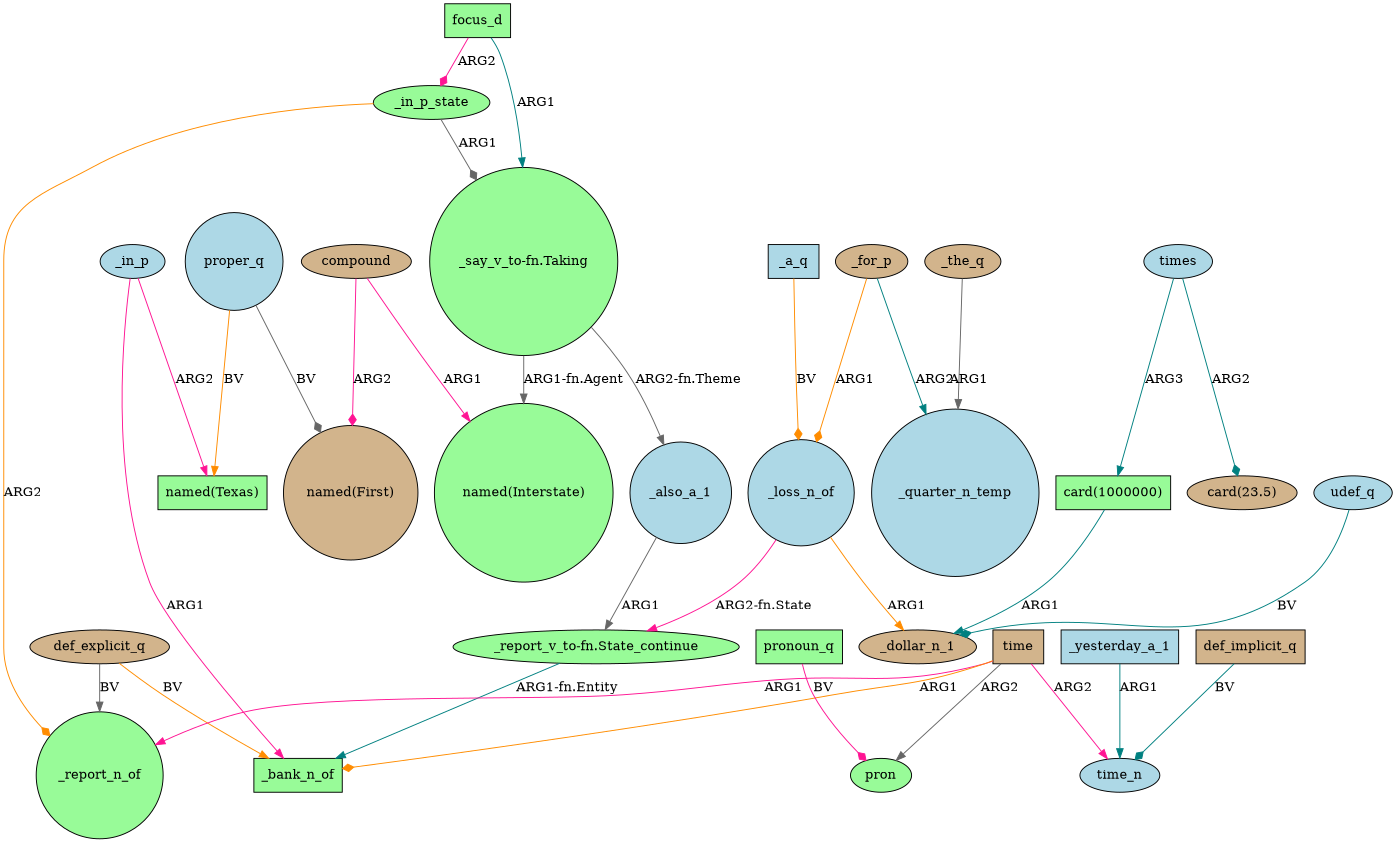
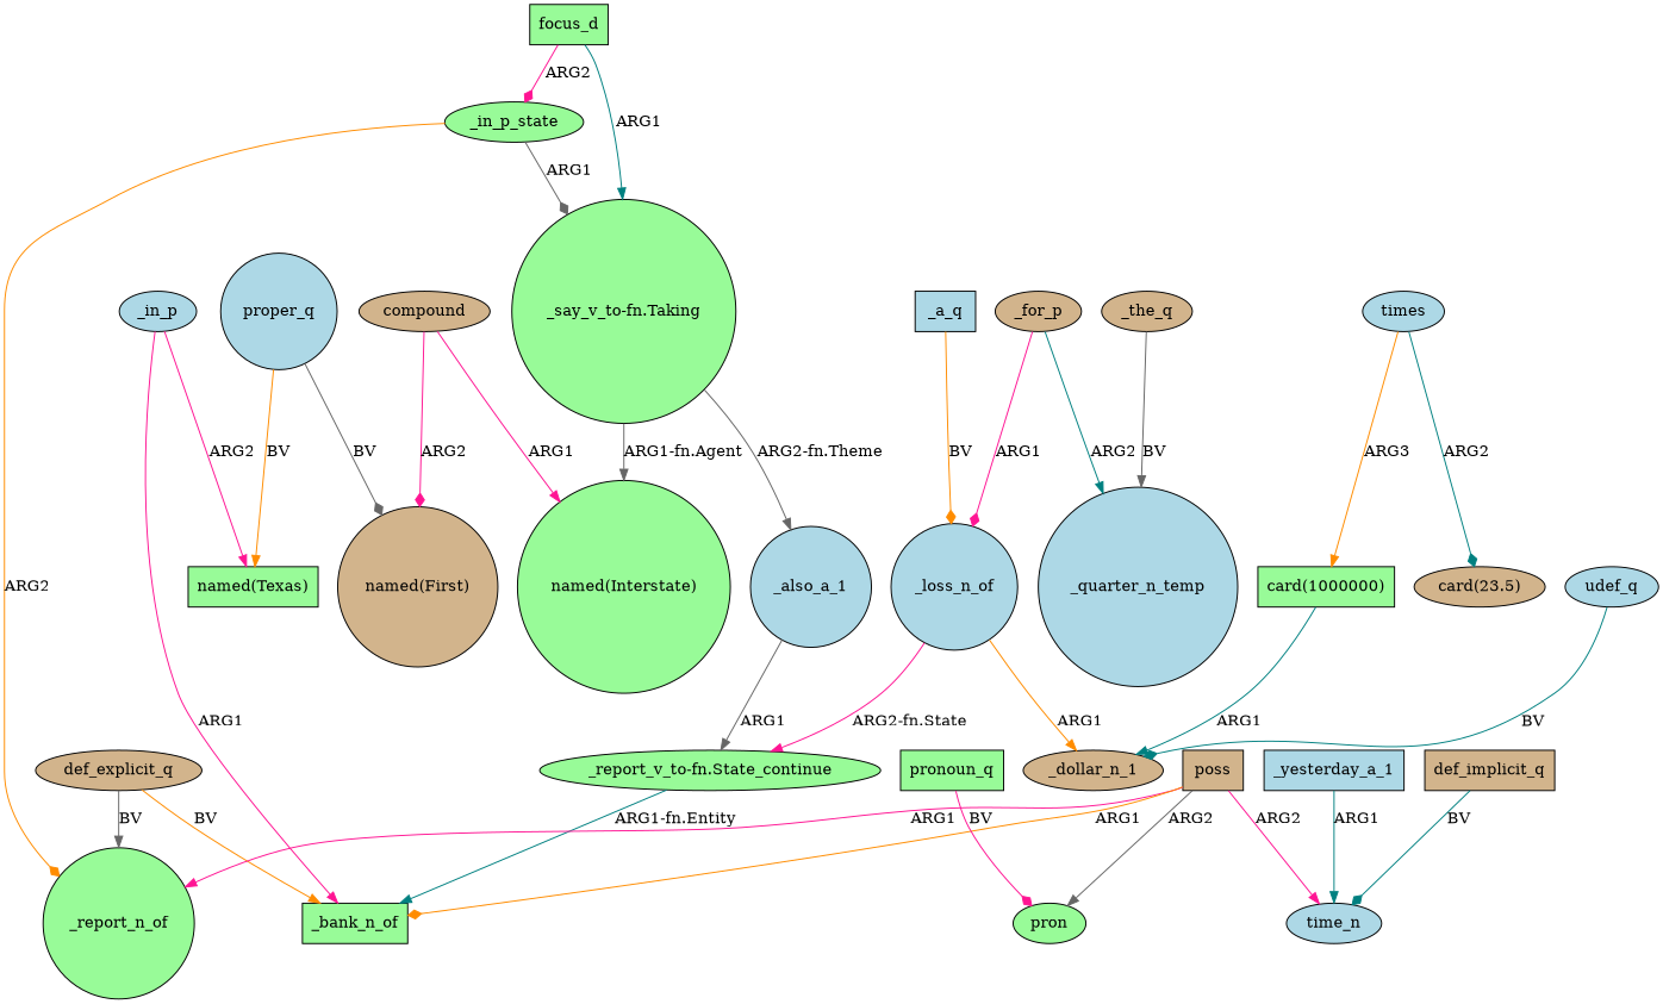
  digraph {
    node [fillcolor=palegreen shape=ellipse style=filled]
    edge [arrowhead=normal color=deeppink]
    proper_q [fillcolor=lightblue shape=circle]
    "named(Texas)" [shape=box]
    "named(First)" [fillcolor=tan shape=circle]
    "named(Interstate)" [shape=circle]
    _a_q [fillcolor=lightblue shape=box]
    _loss_n_of [fillcolor=lightblue shape=circle]
    _dollar_n_1 [fillcolor=tan]
    "_report_v_to-fn.State_continue"
    compound [fillcolor=tan]
    focus_d [shape=box]
    _in_p_state
    "_say_v_to-fn.Taking" [shape=circle]
    _report_n_of [shape=circle]
    _also_a_1 [fillcolor=lightblue shape=circle]
    _bank_n_of [shape=box]
    def_explicit_q [fillcolor=tan]
-   poss [fillcolor=tan shape=box label=time]
+   poss [fillcolor=tan shape=box]
    time_n [fillcolor=lightblue]
    pron
    _the_q [fillcolor=tan]
    _quarter_n_temp [fillcolor=lightblue shape=circle]
    times [fillcolor=lightblue]
    "card(1000000)" [shape=box]
    "card(23.5)" [fillcolor=tan]
    _yesterday_a_1 [fillcolor=lightblue shape=box]
    _in_p [fillcolor=lightblue]
    pronoun_q [shape=box]
    _for_p [fillcolor=tan]
    udef_q [fillcolor=lightblue]
    def_implicit_q [fillcolor=tan shape=box]
    proper_q -> "named(Texas)" [color=darkorange label=BV]
    proper_q -> "named(First)" [arrowhead=diamond color=gray40 label=BV]
    _a_q -> _loss_n_of [arrowhead=diamond color=darkorange label=BV]
    _loss_n_of -> _dollar_n_1 [color=darkorange label=ARG1]
    _loss_n_of -> "_report_v_to-fn.State_continue" [label="ARG2-fn.State"]
    "_report_v_to-fn.State_continue" -> _bank_n_of [color=teal label="ARG1-fn.Entity"]
    compound -> "named(First)" [arrowhead=diamond label=ARG2]
    compound -> "named(Interstate)" [label=ARG1]
    focus_d -> _in_p_state [arrowhead=diamond label=ARG2]
    focus_d -> "_say_v_to-fn.Taking" [color=teal label=ARG1]
    _in_p_state -> "_say_v_to-fn.Taking" [arrowhead=diamond color=gray40 label=ARG1]
    _in_p_state -> _report_n_of [arrowhead=diamond color=darkorange label=ARG2]
    "_say_v_to-fn.Taking" -> "named(Interstate)" [color=gray40 label="ARG1-fn.Agent"]
    "_say_v_to-fn.Taking" -> _also_a_1 [color=gray40 label="ARG2-fn.Theme"]
    _also_a_1 -> "_report_v_to-fn.State_continue" [color=gray40 label=ARG1]
    def_explicit_q -> _report_n_of [color=gray40 label=BV]
    def_explicit_q -> _bank_n_of [color=darkorange label=BV]
    poss -> _report_n_of [label=ARG1]
    poss -> _bank_n_of [arrowhead=diamond color=darkorange label=ARG1]
    poss -> time_n [label=ARG2]
    poss -> pron [color=gray40 label=ARG2]
-   _the_q -> _quarter_n_temp [color=gray40 label=ARG1]
-   times -> "card(1000000)" [color=teal label=ARG3]
+   _the_q -> _quarter_n_temp [color=gray40 label=BV]
+   times -> "card(1000000)" [color=darkorange label=ARG3]
    times -> "card(23.5)" [arrowhead=diamond color=teal label=ARG2]
    "card(1000000)" -> _dollar_n_1 [color=teal label=ARG1]
    _yesterday_a_1 -> time_n [color=teal label=ARG1]
    _in_p -> "named(Texas)" [label=ARG2]
    _in_p -> _bank_n_of [label=ARG1]
    pronoun_q -> pron [arrowhead=diamond label=BV]
-   _for_p -> _loss_n_of [arrowhead=diamond color=darkorange label=ARG1]
+   _for_p -> _loss_n_of [arrowhead=diamond label=ARG1]
    _for_p -> _quarter_n_temp [color=teal label=ARG2]
    udef_q -> _dollar_n_1 [arrowhead=diamond color=teal label=BV]
    def_implicit_q -> time_n [arrowhead=diamond color=teal label=BV]
  }
